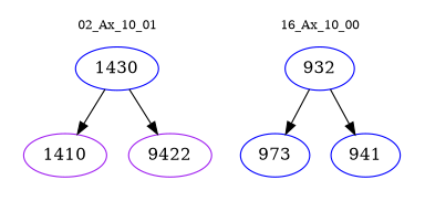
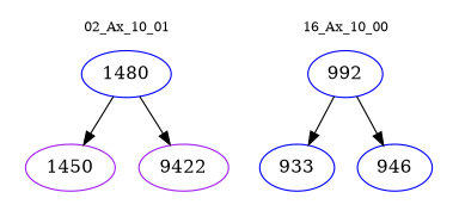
  digraph {
    node [color=blue]
    edge [color=black]
-   n1 [label=1430]
-   n2 [color=purple label=1410]
+   n1 [label=1480]
+   n2 [color=purple label=1450]
    n3 [color=purple label=9422]
-   n4 [label=932]
-   n5 [label=973]
-   n6 [label=941]
+   n4 [label=992]
+   n5 [label=933]
+   n6 [label=946]
    subgraph cluster_1 {
      color=white
      fontsize=10
      label="02_Ax_10_01"
      n1
      n2
      n3
    }
    subgraph cluster_2 {
      color=white
      fontsize=10
      label="16_Ax_10_00"
      n4
      n5
      n6
    }
    n1 -> n2
    n1 -> n3
    n4 -> n5
    n4 -> n6
  }
